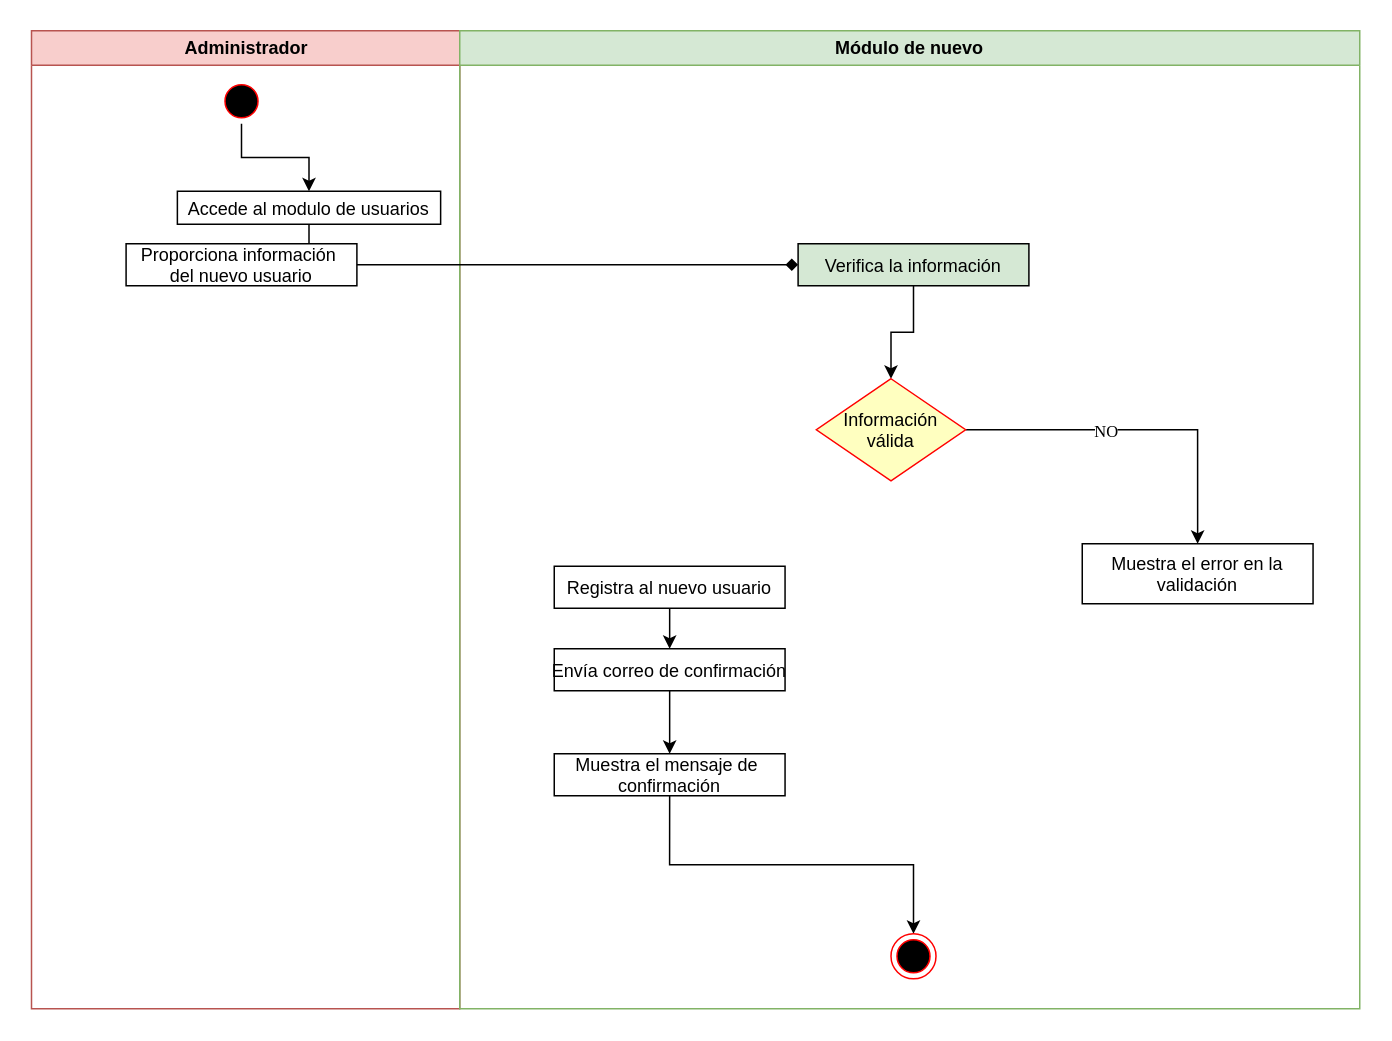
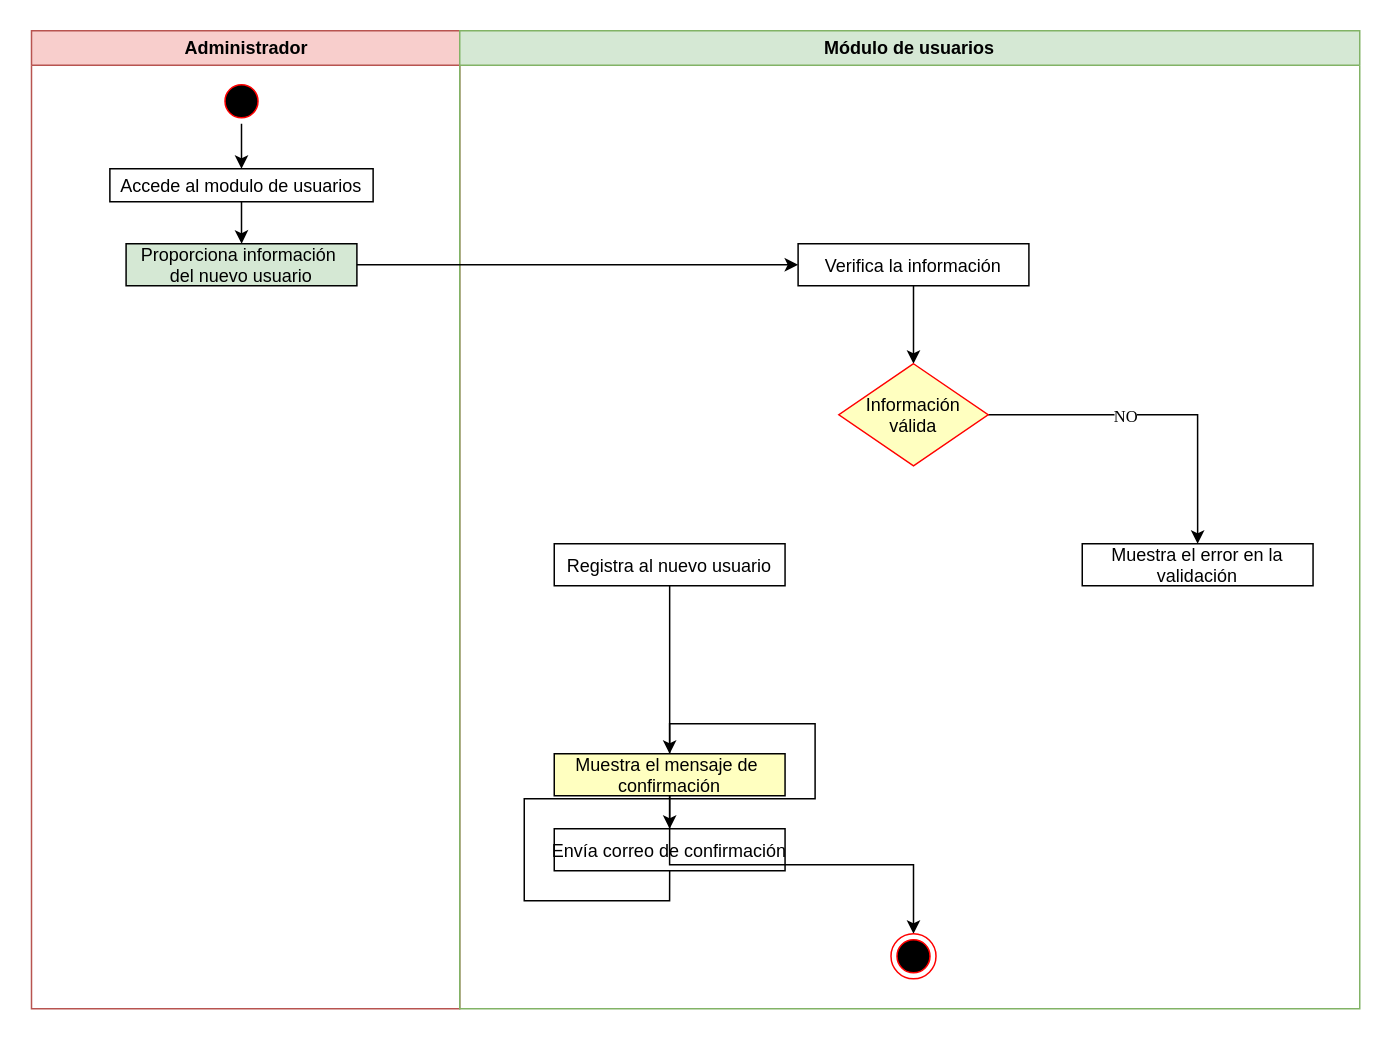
  <mxCell id="0" />
  <mxCell id="1" parent="0" />
  <mxCell id="2" value="Administrador" style="swimlane;whiteSpace=wrap;fillColor=#f8cecc;strokeColor=#b85450;" parent="1" vertex="1"><mxGeometry x="20.5" y="20" width="285.5" height="652" as="geometry" /></mxCell>
  <mxCell id="3" style="edgeStyle=orthogonalEdgeStyle;rounded=0;hachureGap=4;orthogonalLoop=1;jettySize=auto;html=1;exitX=0.5;exitY=1;exitDx=0;exitDy=0;entryX=0.5;entryY=0;entryDx=0;entryDy=0;fontFamily=Architects Daughter;fontSource=https%3A%2F%2Ffonts.googleapis.com%2Fcss%3Ffamily%3DArchitects%2BDaughter;" edge="1" parent="2" source="4" target="6"><mxGeometry relative="1" as="geometry" /></mxCell>
  <mxCell id="4" value="" style="ellipse;shape=startState;fillColor=#000000;strokeColor=#ff0000;" parent="2" vertex="1"><mxGeometry x="125" y="32" width="30" height="30" as="geometry" /></mxCell>
  <mxCell id="5" style="edgeStyle=orthogonalEdgeStyle;rounded=0;hachureGap=4;orthogonalLoop=1;jettySize=auto;html=1;exitX=0.5;exitY=1;exitDx=0;exitDy=0;fontFamily=Architects Daughter;fontSource=https%3A%2F%2Ffonts.googleapis.com%2Fcss%3Ffamily%3DArchitects%2BDaughter;" edge="1" parent="2" source="6" target="7"><mxGeometry relative="1" as="geometry" /></mxCell>
- <mxCell id="6" value="Accede al modulo de usuarios" style="" vertex="1" parent="2"><mxGeometry x="97.25" y="107" width="175.5" height="22" as="geometry" /></mxCell>
- <mxCell id="7" value="Proporciona información &#10;del nuevo usuario" style="" vertex="1" parent="2"><mxGeometry x="63.06" y="142" width="153.87" height="28" as="geometry" /></mxCell>
- <mxCell id="8" value="Módulo de nuevo" style="swimlane;whiteSpace=wrap;fillColor=#d5e8d4;strokeColor=#82b366;" parent="1" vertex="1"><mxGeometry x="306" y="20" width="600" height="652" as="geometry" /></mxCell>
+ <mxCell id="6" value="Accede al modulo de usuarios" style="" vertex="1" parent="2"><mxGeometry x="52.25" y="92" width="175.5" height="22" as="geometry" /></mxCell>
+ <mxCell id="7" value="Proporciona información &#10;del nuevo usuario" style="fillColor=#d5e8d4;" vertex="1" parent="2"><mxGeometry x="63.06" y="142" width="153.87" height="28" as="geometry" /></mxCell>
+ <mxCell id="8" value="Módulo de usuarios" style="swimlane;whiteSpace=wrap;fillColor=#d5e8d4;strokeColor=#82b366;" parent="1" vertex="1"><mxGeometry x="306" y="20" width="600" height="652" as="geometry" /></mxCell>
  <mxCell id="9" style="edgeStyle=orthogonalEdgeStyle;rounded=0;hachureGap=4;orthogonalLoop=1;jettySize=auto;html=1;exitX=0.5;exitY=1;exitDx=0;exitDy=0;entryX=0.5;entryY=0;entryDx=0;entryDy=0;fontFamily=Architects Daughter;fontSource=https%3A%2F%2Ffonts.googleapis.com%2Fcss%3Ffamily%3DArchitects%2BDaughter;" edge="1" parent="8" source="10" target="13"><mxGeometry relative="1" as="geometry" /></mxCell>
- <mxCell id="10" value="Verifica la información" style="fillColor=#d5e8d4;" vertex="1" parent="8"><mxGeometry x="225.57" y="142" width="153.87" height="28" as="geometry" /></mxCell>
+ <mxCell id="10" value="Verifica la información" style="" vertex="1" parent="8"><mxGeometry x="225.57" y="142" width="153.87" height="28" as="geometry" /></mxCell>
  <mxCell id="11" style="edgeStyle=orthogonalEdgeStyle;rounded=0;hachureGap=4;orthogonalLoop=1;jettySize=auto;html=1;exitX=1;exitY=0.5;exitDx=0;exitDy=0;entryX=0.5;entryY=0;entryDx=0;entryDy=0;fontFamily=Architects Daughter;fontSource=https%3A%2F%2Ffonts.googleapis.com%2Fcss%3Ffamily%3DArchitects%2BDaughter;" edge="1" parent="8" source="13" target="16"><mxGeometry relative="1" as="geometry" /></mxCell>
  <mxCell id="12" value="NO" style="edgeLabel;html=1;align=center;verticalAlign=middle;resizable=0;points=[];sketch=1;hachureGap=4;jiggle=2;curveFitting=1;fontFamily=Architects Daughter;fontSource=https%3A%2F%2Ffonts.googleapis.com%2Fcss%3Ffamily%3DArchitects%2BDaughter;" vertex="1" connectable="0" parent="11"><mxGeometry x="-0.194" relative="1" as="geometry"><mxPoint as="offset" /></mxGeometry></mxCell>
- <mxCell id="13" value="Información&#10;válida" style="rhombus;fillColor=#ffffc0;strokeColor=#ff0000;" vertex="1" parent="8"><mxGeometry x="237.75" y="232" width="99.5" height="68" as="geometry" /></mxCell>
+ <mxCell id="13" value="Información&#10;válida" style="rhombus;fillColor=#ffffc0;strokeColor=#ff0000;" vertex="1" parent="8"><mxGeometry x="252.75" y="222" width="99.5" height="68" as="geometry" /></mxCell>
  <mxCell id="14" style="edgeStyle=orthogonalEdgeStyle;rounded=0;hachureGap=4;orthogonalLoop=1;jettySize=auto;html=1;exitX=0.5;exitY=1;exitDx=0;exitDy=0;entryX=0.5;entryY=0;entryDx=0;entryDy=0;fontFamily=Architects Daughter;fontSource=https%3A%2F%2Ffonts.googleapis.com%2Fcss%3Ffamily%3DArchitects%2BDaughter;" edge="1" parent="8" source="15" target="18"><mxGeometry relative="1" as="geometry" /></mxCell>
- <mxCell id="15" value="Registra al nuevo usuario" style="" vertex="1" parent="8"><mxGeometry x="63" y="357" width="153.87" height="28" as="geometry" /></mxCell>
- <mxCell id="16" value="Muestra el error en la&#10;validación" style="" vertex="1" parent="8"><mxGeometry x="415" y="342" width="153.87" height="40" as="geometry" /></mxCell>
+ <mxCell id="15" value="Registra al nuevo usuario" style="" vertex="1" parent="8"><mxGeometry x="63" y="342" width="153.87" height="28" as="geometry" /></mxCell>
+ <mxCell id="16" value="Muestra el error en la&#10;validación" style="" vertex="1" parent="8"><mxGeometry x="415" y="342" width="153.87" height="28" as="geometry" /></mxCell>
  <mxCell id="17" style="edgeStyle=orthogonalEdgeStyle;rounded=0;hachureGap=4;orthogonalLoop=1;jettySize=auto;html=1;exitX=0.5;exitY=1;exitDx=0;exitDy=0;entryX=0.5;entryY=0;entryDx=0;entryDy=0;fontFamily=Architects Daughter;fontSource=https%3A%2F%2Ffonts.googleapis.com%2Fcss%3Ffamily%3DArchitects%2BDaughter;" edge="1" parent="8" source="18" target="20"><mxGeometry relative="1" as="geometry" /></mxCell>
- <mxCell id="18" value="Envía correo de confirmación" style="" vertex="1" parent="8"><mxGeometry x="63" y="412" width="153.87" height="28" as="geometry" /></mxCell>
+ <mxCell id="18" value="Envía correo de confirmación" style="" vertex="1" parent="8"><mxGeometry x="63" y="532" width="153.87" height="28" as="geometry" /></mxCell>
  <mxCell id="19" style="edgeStyle=orthogonalEdgeStyle;rounded=0;hachureGap=4;orthogonalLoop=1;jettySize=auto;html=1;exitX=0.5;exitY=1;exitDx=0;exitDy=0;entryX=0.5;entryY=0;entryDx=0;entryDy=0;fontFamily=Architects Daughter;fontSource=https%3A%2F%2Ffonts.googleapis.com%2Fcss%3Ffamily%3DArchitects%2BDaughter;" edge="1" parent="8" source="20" target="21"><mxGeometry relative="1" as="geometry" /></mxCell>
- <mxCell id="20" value="Muestra el mensaje de &#10;confirmación" style="" vertex="1" parent="8"><mxGeometry x="63" y="482" width="153.87" height="28" as="geometry" /></mxCell>
+ <mxCell id="20" value="Muestra el mensaje de &#10;confirmación" style="fillColor=#ffffc0;" vertex="1" parent="8"><mxGeometry x="63" y="482" width="153.87" height="28" as="geometry" /></mxCell>
  <mxCell id="21" value="" style="ellipse;shape=endState;fillColor=#000000;strokeColor=#ff0000" parent="8" vertex="1"><mxGeometry x="287.5" y="602" width="30" height="30" as="geometry" /></mxCell>
- <mxCell id="22" style="edgeStyle=orthogonalEdgeStyle;rounded=0;hachureGap=4;orthogonalLoop=1;jettySize=auto;html=1;exitX=1;exitY=0.5;exitDx=0;exitDy=0;entryX=0;entryY=0.5;entryDx=0;entryDy=0;fontFamily=Architects Daughter;fontSource=https%3A%2F%2Ffonts.googleapis.com%2Fcss%3Ffamily%3DArchitects%2BDaughter;endArrow=diamond;" edge="1" parent="1" source="7" target="10"><mxGeometry relative="1" as="geometry" /></mxCell>
+ <mxCell id="22" style="edgeStyle=orthogonalEdgeStyle;rounded=0;hachureGap=4;orthogonalLoop=1;jettySize=auto;html=1;exitX=1;exitY=0.5;exitDx=0;exitDy=0;entryX=0;entryY=0.5;entryDx=0;entryDy=0;fontFamily=Architects Daughter;fontSource=https%3A%2F%2Ffonts.googleapis.com%2Fcss%3Ffamily%3DArchitects%2BDaughter;" edge="1" parent="1" source="7" target="10"><mxGeometry relative="1" as="geometry" /></mxCell>
